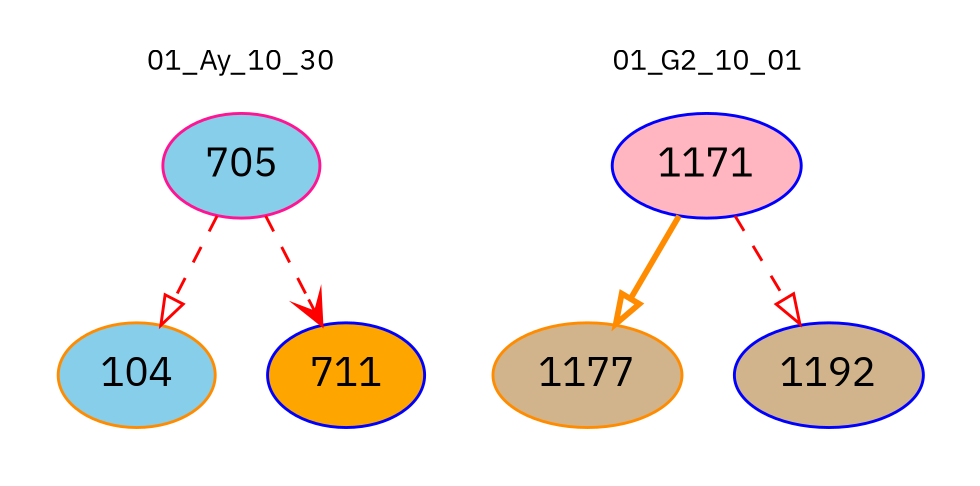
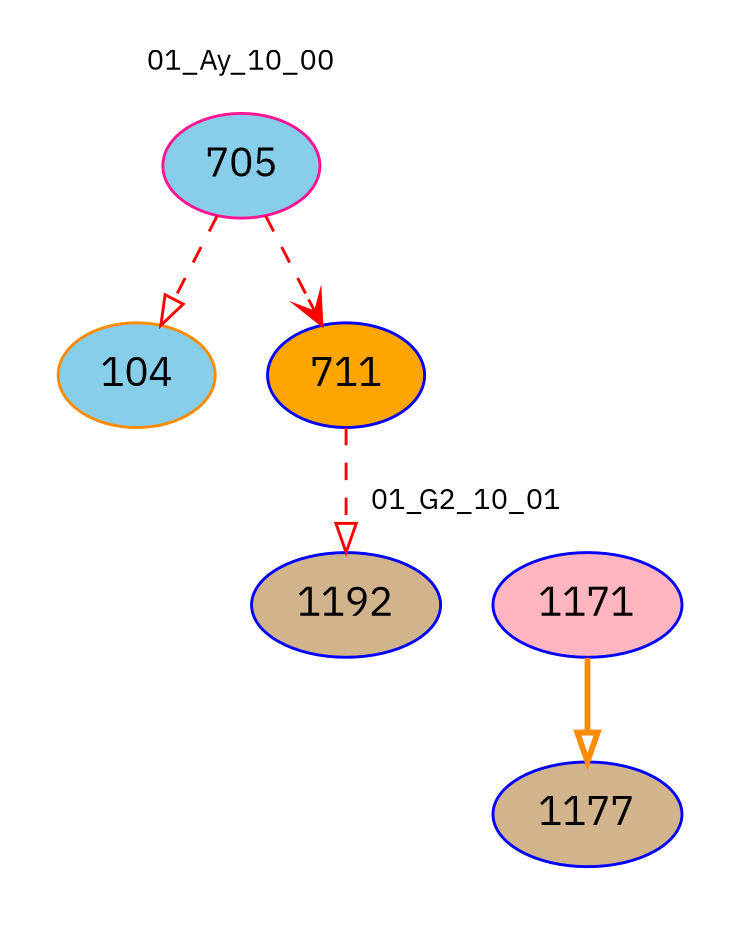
  digraph {
    fontname="IBM Plex Sans"
    node [color=blue fillcolor=skyblue fontname="IBM Plex Sans" style=filled]
    edge [arrowhead=onormal color=red fontname="IBM Plex Sans" style=dashed]
    n1 [color=deeppink label=705]
    n2 [color=darkorange label=104]
    n3 [fillcolor=orange label=711]
    n4 [fillcolor=lightpink label=1171]
-   n5 [color=darkorange fillcolor=tan label=1177]
+   n5 [fillcolor=tan label=1177]
    n6 [fillcolor=tan label=1192]
    subgraph cluster_1 {
      color=white
      fontsize=10
-     label="01_Ay_10_30"
+     label="01_Ay_10_00"
      n1
      n2
      n3
    }
    subgraph cluster_2 {
      color=white
      fontsize=10
      label="01_G2_10_01"
      n4
      n5
      n6
    }
    n1 -> n2
    n1 -> n3 [arrowhead=vee]
    n4 -> n5 [color=darkorange style=bold]
-   n4 -> n6
+   n3 -> n6
  }
